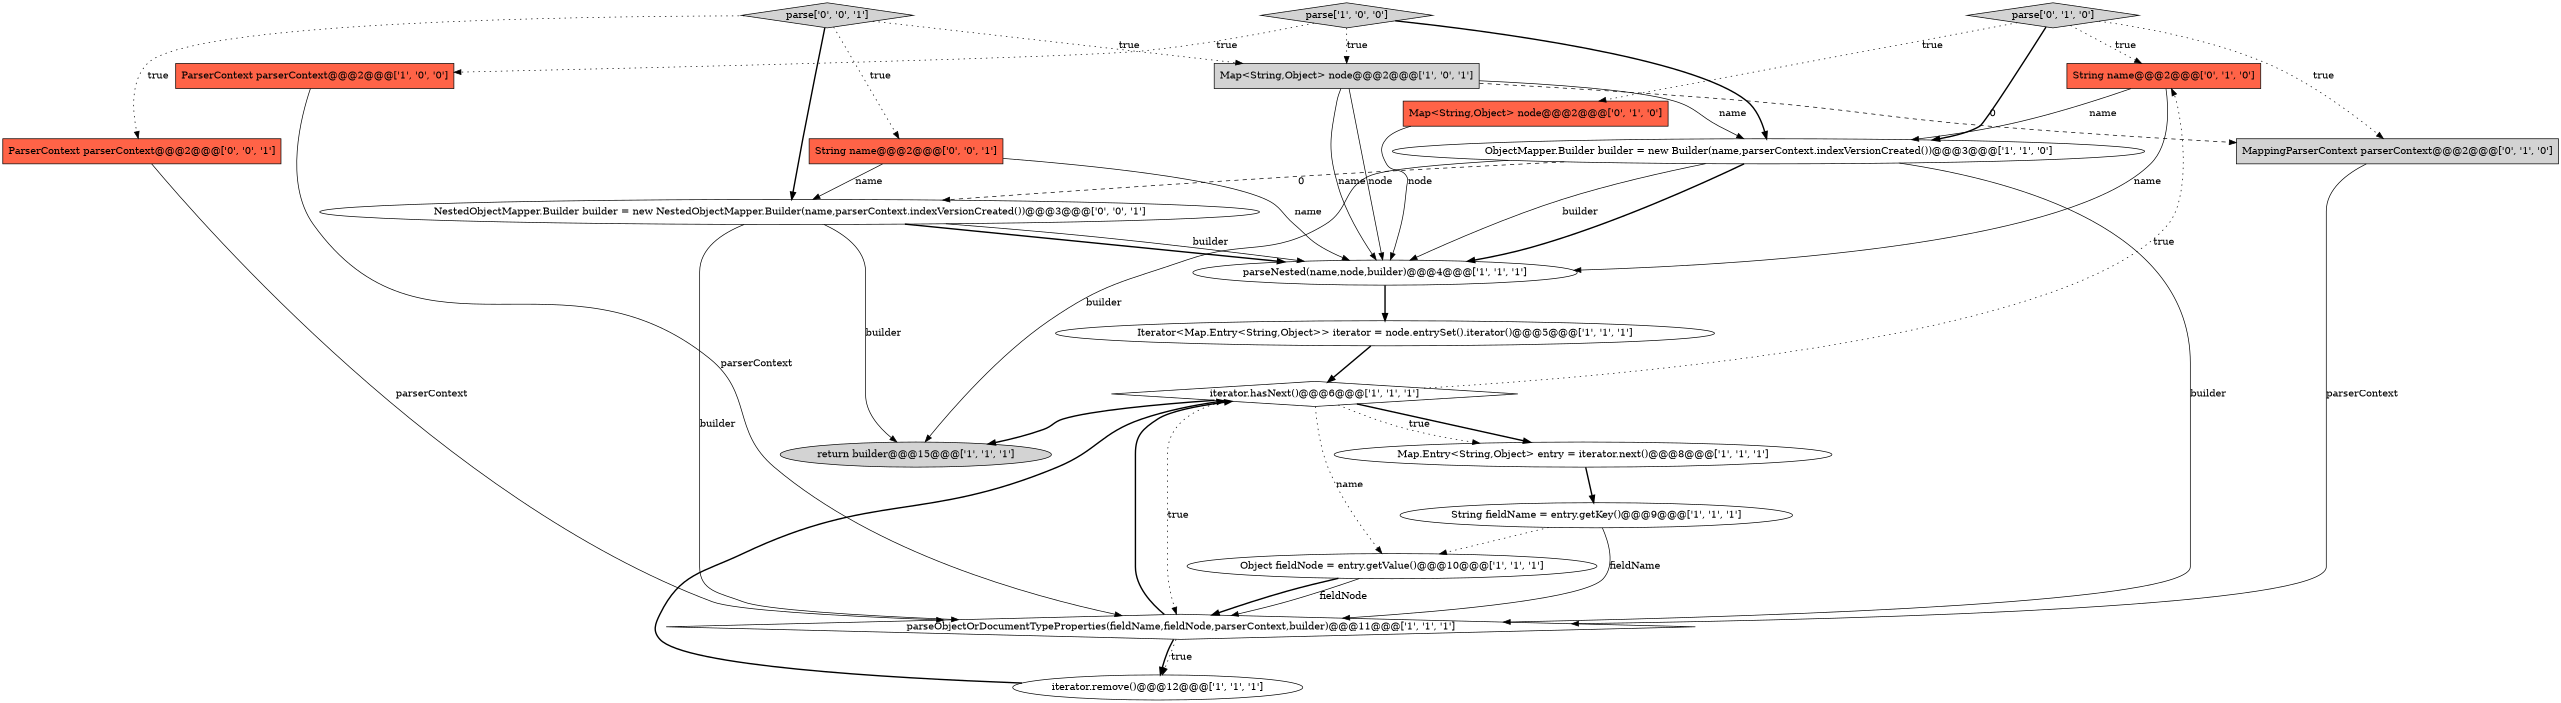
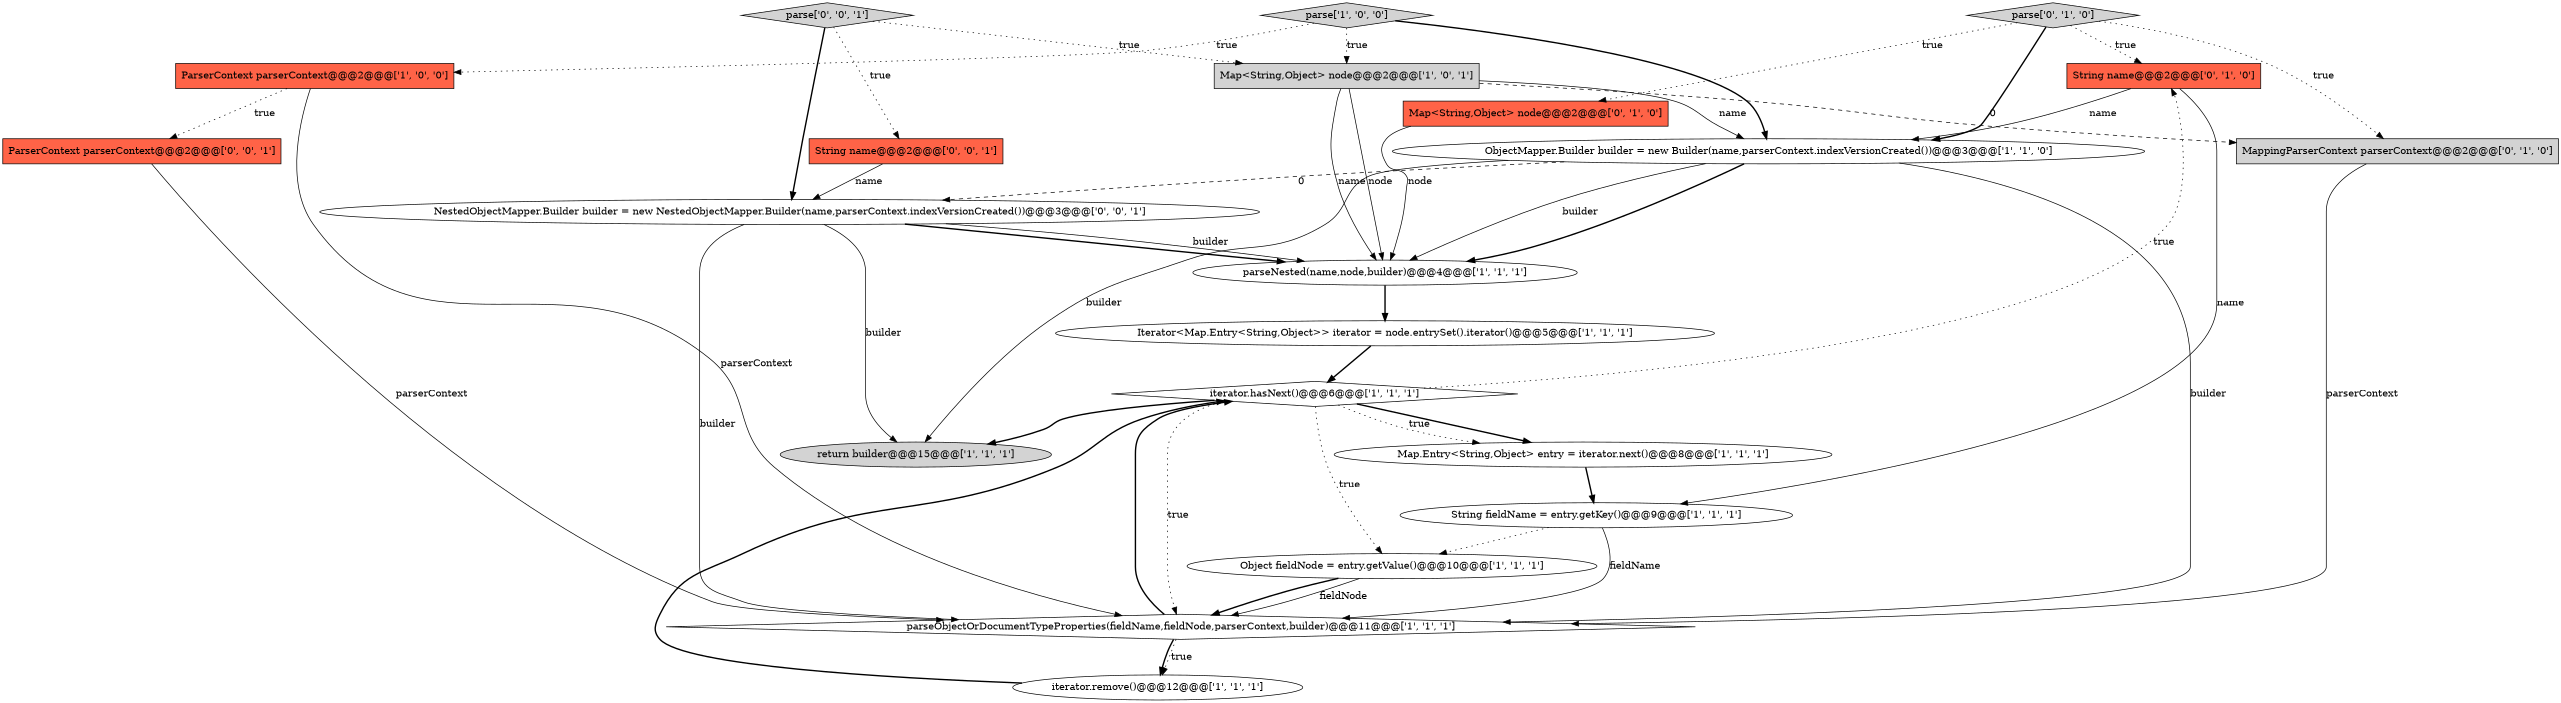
  digraph {
    node [fillcolor=white shape=ellipse style=filled]
    edge [style=solid]
    n1 [fillcolor=tomato label="String name@@@2@@@['0', '1', '0']" shape=box]
    n2 [label="ObjectMapper.Builder builder = new Builder(name,parserContext.indexVersionCreated())@@@3@@@['1', '1', '0']"]
    n3 [label="parseNested(name,node,builder)@@@4@@@['1', '1', '1']"]
    n4 [fillcolor=lightgray label="return builder@@@15@@@['1', '1', '1']"]
    n5 [label="NestedObjectMapper.Builder builder = new NestedObjectMapper.Builder(name,parserContext.indexVersionCreated())@@@3@@@['0', '0', '1']"]
    n6 [label="parseObjectOrDocumentTypeProperties(fieldName,fieldNode,parserContext,builder)@@@11@@@['1', '1', '1']" shape=diamond]
    n7 [label="Iterator<Map.Entry<String,Object>> iterator = node.entrySet().iterator()@@@5@@@['1', '1', '1']"]
    n8 [fillcolor=lightgray label="Map<String,Object> node@@@2@@@['1', '0', '1']" shape=box]
    n9 [fillcolor=lightgray label="MappingParserContext parserContext@@@2@@@['0', '1', '0']" shape=box]
    n10 [fillcolor=tomato label="String name@@@2@@@['0', '0', '1']" shape=box]
    n11 [label="String fieldName = entry.getKey()@@@9@@@['1', '1', '1']"]
    n12 [label="Object fieldNode = entry.getValue()@@@10@@@['1', '1', '1']"]
    n13 [label="iterator.hasNext()@@@6@@@['1', '1', '1']" shape=diamond]
    n14 [label="iterator.remove()@@@12@@@['1', '1', '1']"]
    n15 [label="Map.Entry<String,Object> entry = iterator.next()@@@8@@@['1', '1', '1']"]
    n16 [fillcolor=tomato label="Map<String,Object> node@@@2@@@['0', '1', '0']" shape=box]
    n17 [fillcolor=lightgray label="parse['0', '1', '0']" shape=diamond]
    n18 [fillcolor=tomato label="ParserContext parserContext@@@2@@@['1', '0', '0']" shape=box]
    n19 [fillcolor=lightgray label="parse['0', '0', '1']" shape=diamond]
    n20 [fillcolor=tomato label="ParserContext parserContext@@@2@@@['0', '0', '1']" shape=box]
    n21 [fillcolor=lightgray label="parse['1', '0', '0']" shape=diamond]
    n1 -> n2 [label=name]
-   n1 -> n3 [label=name]
+   n1 -> n11 [label=name]
    n2 -> n3 [style=bold]
    n2 -> n3 [label=builder]
    n2 -> n4 [label=builder]
    n2 -> n5 [label=0 style=dashed]
    n2 -> n6 [label=builder]
    n3 -> n7 [style=bold]
    n5 -> n3 [style=bold]
    n5 -> n3 [label=builder]
    n5 -> n4 [label=builder]
    n5 -> n6 [label=builder]
    n6 -> n13 [style=bold]
    n6 -> n14 [label=true style=dotted]
    n6 -> n14 [style=bold]
    n7 -> n13 [style=bold]
    n8 -> n2 [label=name]
    n8 -> n3 [label=name]
    n8 -> n3 [label="node"]
    n8 -> n9 [label=0 style=dashed]
    n9 -> n6 [label=parserContext]
-   n10 -> n3 [label=name]
    n10 -> n5 [label=name]
    n11 -> n6 [label=fieldName]
    n11 -> n12 [style=dotted]
    n12 -> n6 [label=fieldNode]
    n12 -> n6 [style=bold]
    n13 -> n1 [label=true style=dotted]
    n13 -> n4 [style=bold]
    n13 -> n6 [label=true style=dotted]
-   n13 -> n12 [label=name style=dotted]
+   n13 -> n12 [label=true style=dotted]
    n13 -> n15 [style=bold]
    n13 -> n15 [label=true style=dotted]
    n14 -> n13 [style=bold]
    n15 -> n11 [style=bold]
    n16 -> n3 [label="node"]
    n17 -> n1 [label=true style=dotted]
    n17 -> n2 [style=bold]
    n17 -> n9 [label=true style=dotted]
    n17 -> n16 [label=true style=dotted]
    n18 -> n6 [label=parserContext]
    n19 -> n5 [style=bold]
    n19 -> n8 [label=true style=dotted]
    n19 -> n10 [label=true style=dotted]
-   n19 -> n20 [label=true style=dotted]
+   n18 -> n20 [label=true style=dotted]
    n20 -> n6 [label=parserContext]
    n21 -> n2 [style=bold]
    n21 -> n8 [label=true style=dotted]
    n21 -> n18 [label=true style=dotted]
  }
